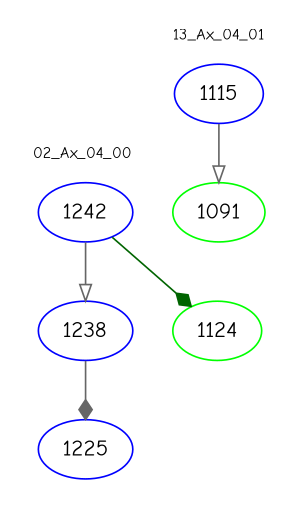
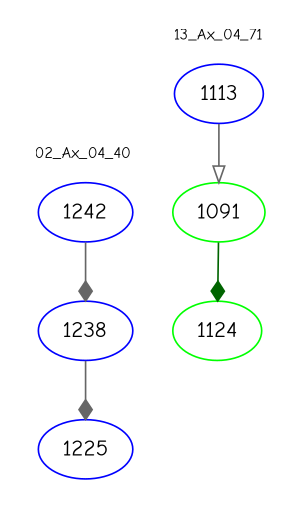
  digraph {
    fontname="Comic Neue"
    node [color=blue fontname="Comic Neue"]
    edge [arrowhead=onormal color=gray40 fontname="Comic Neue"]
    n1 [label=1242]
    n2 [label=1238]
    n3 [label=1225]
-   n4 [label=1115]
+   n4 [label=1113]
    n5 [color=green label=1091]
    n6 [color=green label=1124]
    subgraph cluster_1 {
      color=white
      fontsize=10
-     label="02_Ax_04_00"
+     label="02_Ax_04_40"
      n1
      n2
      n3
    }
    subgraph cluster_2 {
      color=white
      fontsize=10
-     label="13_Ax_04_01"
+     label="13_Ax_04_71"
      n4
      n5
      n6
    }
-   n1 -> n2
+   n1 -> n2 [arrowhead=diamond]
    n2 -> n3 [arrowhead=diamond]
    n4 -> n5
-   n1 -> n6 [arrowhead=diamond color=darkgreen]
+   n5 -> n6 [arrowhead=diamond color=darkgreen]
  }
